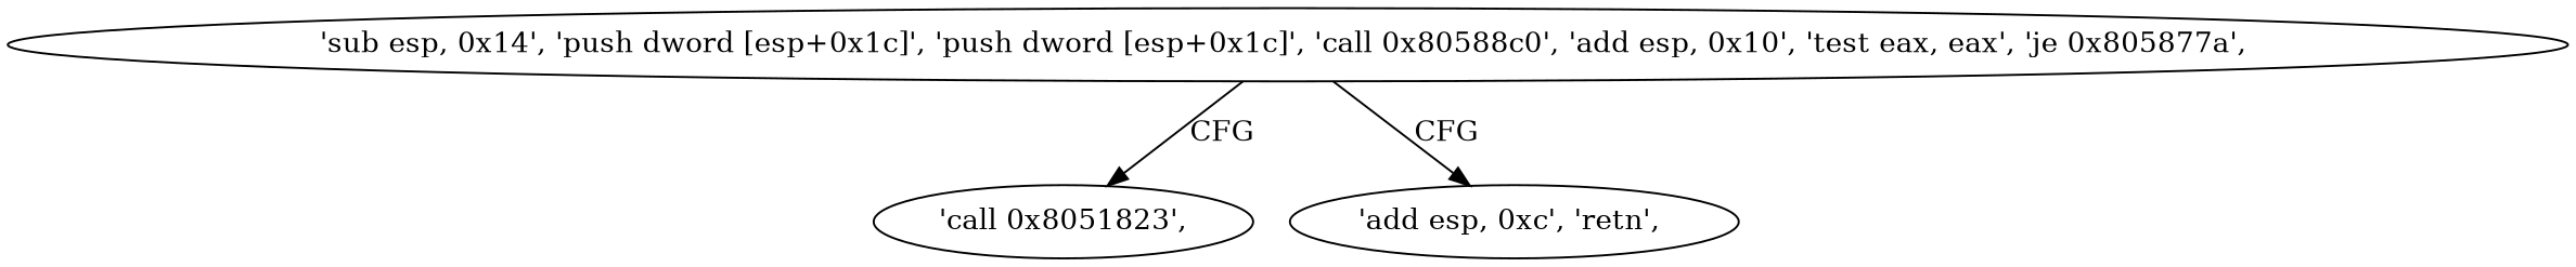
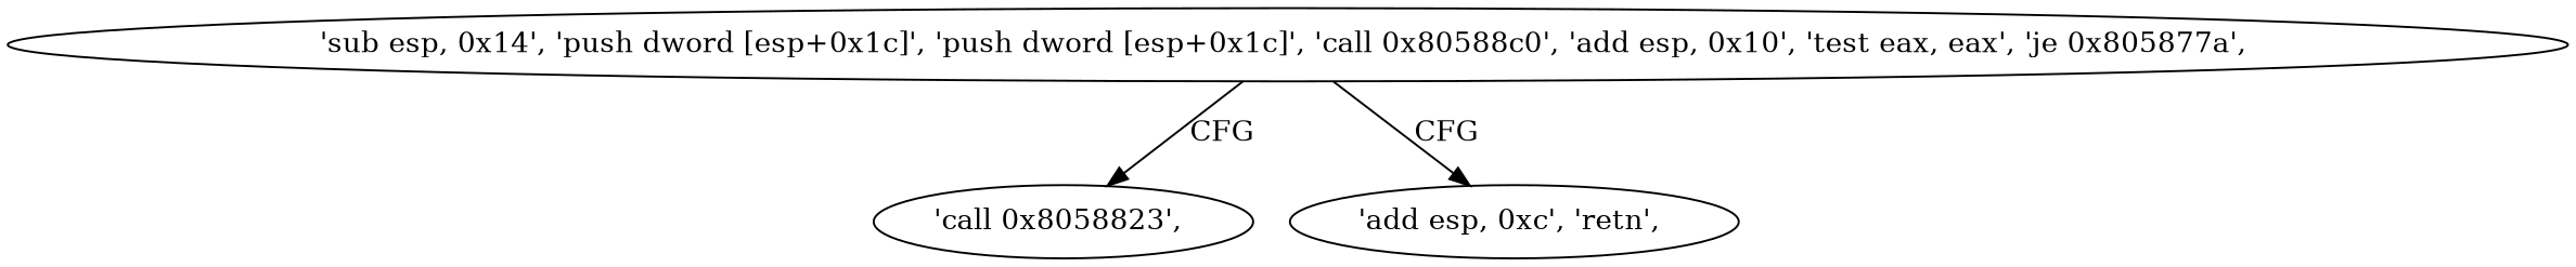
  digraph {
    n1 [label="'sub esp, 0x14', 'push dword [esp+0x1c]', 'push dword [esp+0x1c]', 'call 0x80588c0', 'add esp, 0x10', 'test eax, eax', 'je 0x805877a', "]
-   n2 [label="'call 0x8051823',"]
+   n2 [label="'call 0x8058823', "]
    n3 [label="'add esp, 0xc', 'retn', "]
    n1 -> n2 [label=CFG]
    n1 -> n3 [label=CFG]
  }
